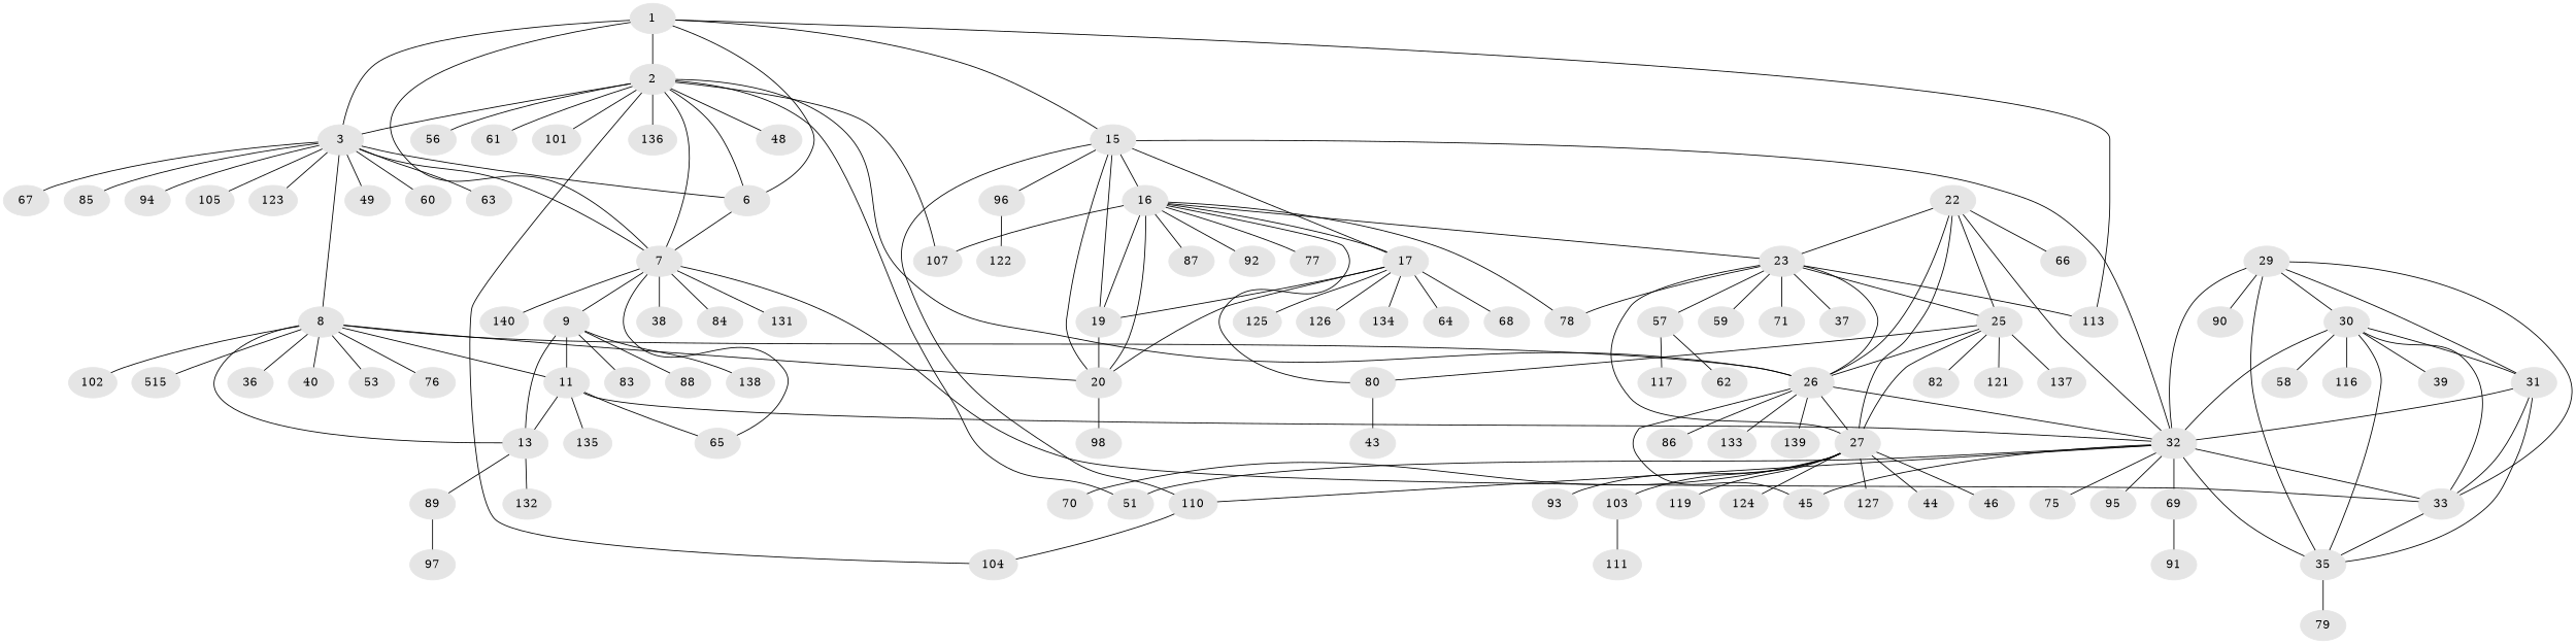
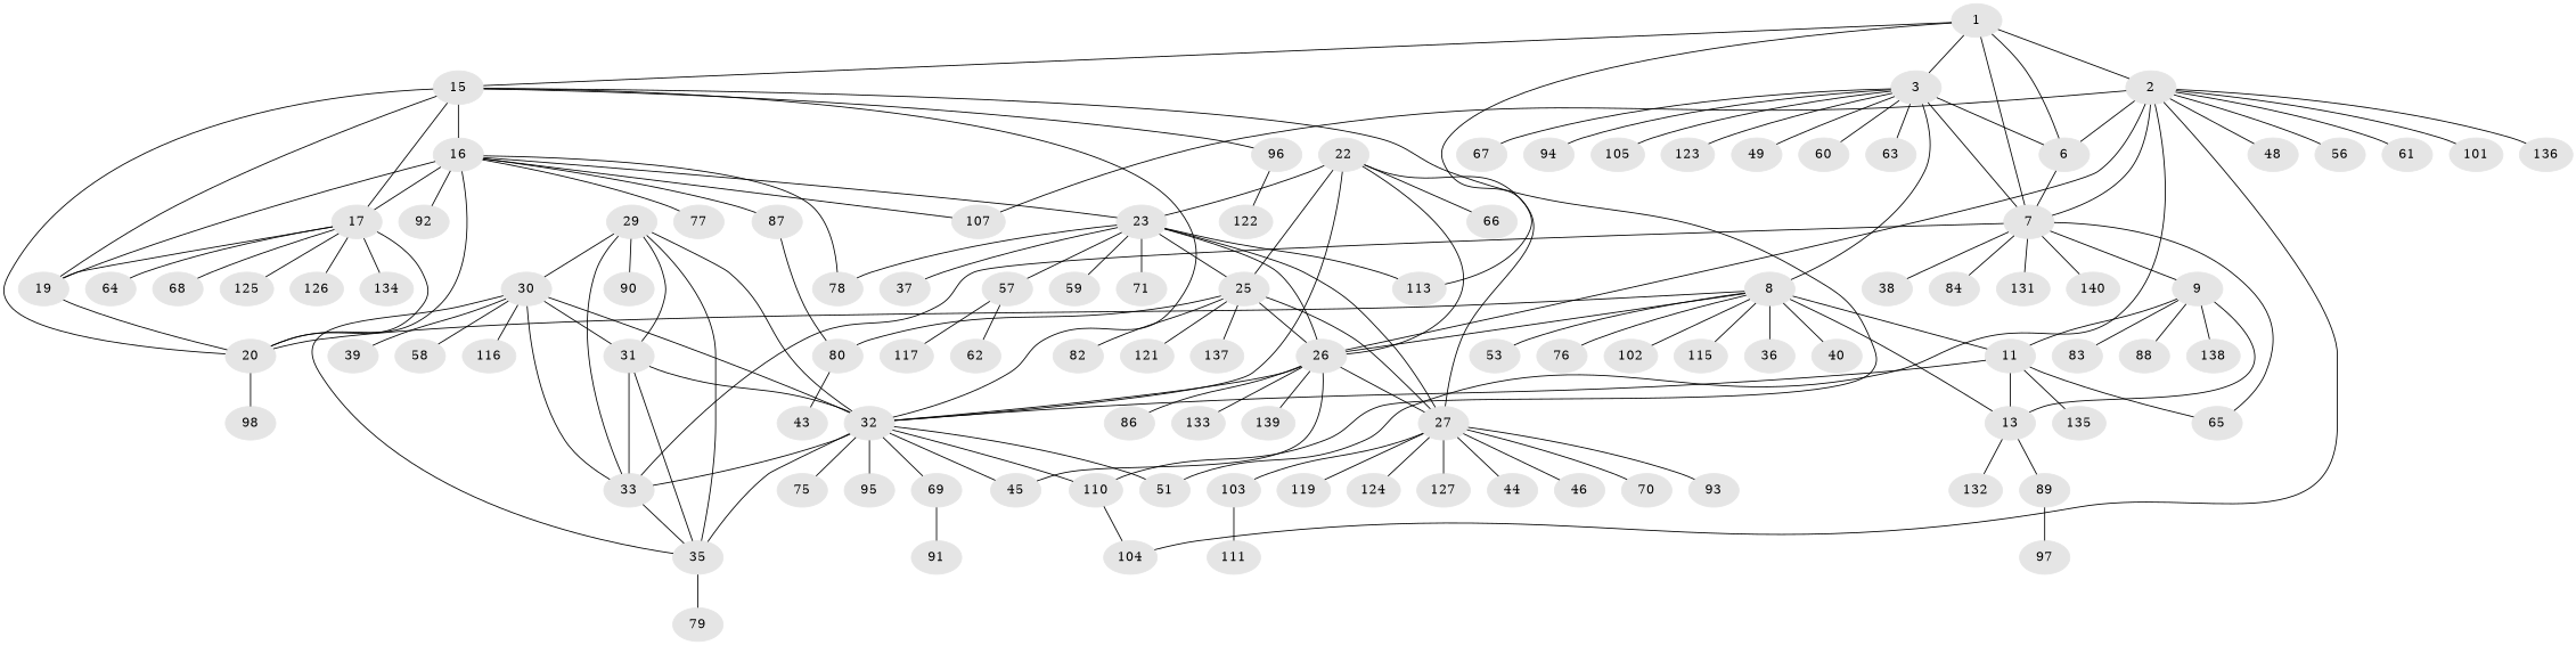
  graph {
    node [color=gray90 style=filled]
    1 [super="+42"]
    2 [super="+5"]
    3 [super="+4"]
    6 [super="+129"]
    7 [super="+106"]
    15 [super="+18"]
    113
    26 [super="+110"]
    48
    51
    56
    61
    101
    104
    107
    136
    8 [super="+55"]
    49
    60 [super="+74"]
    63
    67
-   85
    94
    105 [super="+109"]
    123
    9 [super="+10"]
    33 [super="+41"]
    38 [super="+50"]
    65 [super="+118"]
    84
    131
    140
    20 [super="+54"]
    32 [super="+34"]
    16 [super="+21"]
    17 [super="+112"]
    19 [super="+99"]
    96
    n39 [label=110]
    27 [super="+28"]
    45
    86
    133
    139
    11 [super="+12"]
    13 [super="+14"]
    36 [super="+108"]
    40
    53
    76
    102
-   115 [label=515]
+   115
    83
    88
    138
    35 [super="+120"]
    135
    89
    132
    98
    69
    75
    95
    97
    23 [super="+24"]
    77
    78
    80 [super="+81"]
    87
    92
    64
    68
    125
    126
    134
    122
    25 [super="+52"]
    37
    57
    59
    71
    43
    22
    66
    82
    121
    137
    44
    46
    70
    93
    103 [super="+114"]
    119
    124
    127
    62
    117
    111
    29 [super="+130"]
    30 [super="+47"]
    31 [super="+72"]
    90
    39
    58
    116 [super="+128"]
    79
    91
    1 -- 2 [weight=2]
    1 -- 3 [weight=2]
    1 -- 6
    1 -- 7
    1 -- 15
    1 -- 113
-   2 -- 3 [weight=4]
    2 -- 6 [weight=2]
    2 -- 7 [weight=2]
    2 -- 26
    2 -- 48
    2 -- 51
    2 -- 56
    2 -- 61
    2 -- 101
    2 -- 104
    2 -- 107
    2 -- 136
    3 -- 6 [weight=2]
    3 -- 7 [weight=2]
    3 -- 8
    3 -- 49
    3 -- 60
    3 -- 63
    3 -- 67
-   3 -- 85
    3 -- 94
    3 -- 105
    3 -- 123
    6 -- 7
    7 -- 9
    7 -- 33
    7 -- 38
    7 -- 65
    7 -- 84
    7 -- 131
    7 -- 140
    15 -- 20 [weight=2]
    15 -- 32
    15 -- 16 [weight=4]
    15 -- 17 [weight=2]
    15 -- 19 [weight=2]
    15 -- 96
    15 -- n39
    26 -- 32
    26 -- 27 [weight=2]
    26 -- 45
    26 -- 86
    26 -- 133
    26 -- 139
    8 -- 26
    8 -- 20
    8 -- 11 [weight=2]
    8 -- 13 [weight=2]
    8 -- 36
    8 -- 40
    8 -- 53
    8 -- 76
    8 -- 102
    8 -- 115
    9 -- 11 [weight=4]
    9 -- 13 [weight=4]
    9 -- 83
    9 -- 88
    9 -- 138
    33 -- 35
    20 -- 98
    32 -- 51
    32 -- 33 [weight=2]
    32 -- n39
    32 -- 45
    32 -- 35 [weight=2]
    32 -- 69
    32 -- 75
    32 -- 95
    16 -- 107
    16 -- 20 [weight=2]
    16 -- 17 [weight=2]
    16 -- 19 [weight=2]
    16 -- 23
    16 -- 77
    16 -- 78
-   16 -- 80
+   87 -- 80
    16 -- 87
    16 -- 92
    17 -- 20
    17 -- 19
    17 -- 64
    17 -- 68
    17 -- 125
    17 -- 126
    17 -- 134
    19 -- 20
    96 -- 122
    n39 -- 104
    27 -- 44
    27 -- 46
    27 -- 70
    27 -- 93
    27 -- 103
    27 -- 119
    27 -- 124
    27 -- 127
    11 -- 65
    11 -- 32
    11 -- 13 [weight=4]
    11 -- 135
    13 -- 89
    13 -- 132
    35 -- 79
    89 -- 97
    69 -- 91
    23 -- 113
    23 -- 26 [weight=2]
    23 -- 27 [weight=4]
    23 -- 78
    23 -- 25 [weight=2]
    23 -- 37
    23 -- 57
    23 -- 59
    23 -- 71
    80 -- 43
    25 -- 26
    25 -- 27 [weight=2]
    25 -- 80
    25 -- 82
    25 -- 121
    25 -- 137
    57 -- 62
    57 -- 117
    22 -- 26
    22 -- 32
    22 -- 27 [weight=2]
    22 -- 23 [weight=2]
    22 -- 25
    22 -- 66
    103 -- 111
    29 -- 33
    29 -- 32 [weight=2]
    29 -- 35
    29 -- 30
    29 -- 31
    29 -- 90
    30 -- 33
    30 -- 32 [weight=2]
    30 -- 35
    30 -- 31
    30 -- 39
    30 -- 58
    30 -- 116
    31 -- 33
    31 -- 32 [weight=2]
    31 -- 35
  }
